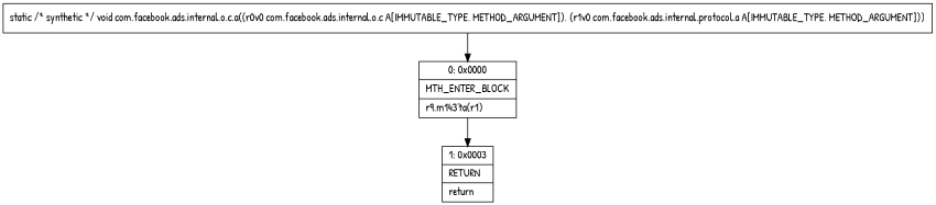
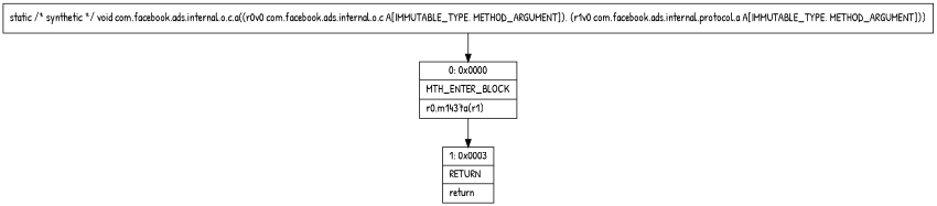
  digraph {
    fontname="Patrick Hand"
    node [shape=record fontname="Patrick Hand"]
    edge [fontname="Patrick Hand"]
-   n1 [label="{0\:\ 0x0000|MTH_ENTER_BLOCK\l|r9.m1437a(r1)\l}"]
+   n1 [label="{0\:\ 0x0000|MTH_ENTER_BLOCK\l|r0.m1437a(r1)\l}"]
    n2 [label="{1\:\ 0x0003|RETURN\l|return\l}"]
    n3 [label="{static \/* synthetic *\/ void com.facebook.ads.internal.o.c.a((r0v0 com.facebook.ads.internal.o.c A[IMMUTABLE_TYPE, METHOD_ARGUMENT]), (r1v0 com.facebook.ads.internal.protocol.a A[IMMUTABLE_TYPE, METHOD_ARGUMENT])) }"]
    n1 -> n2
    n3 -> n1
  }
